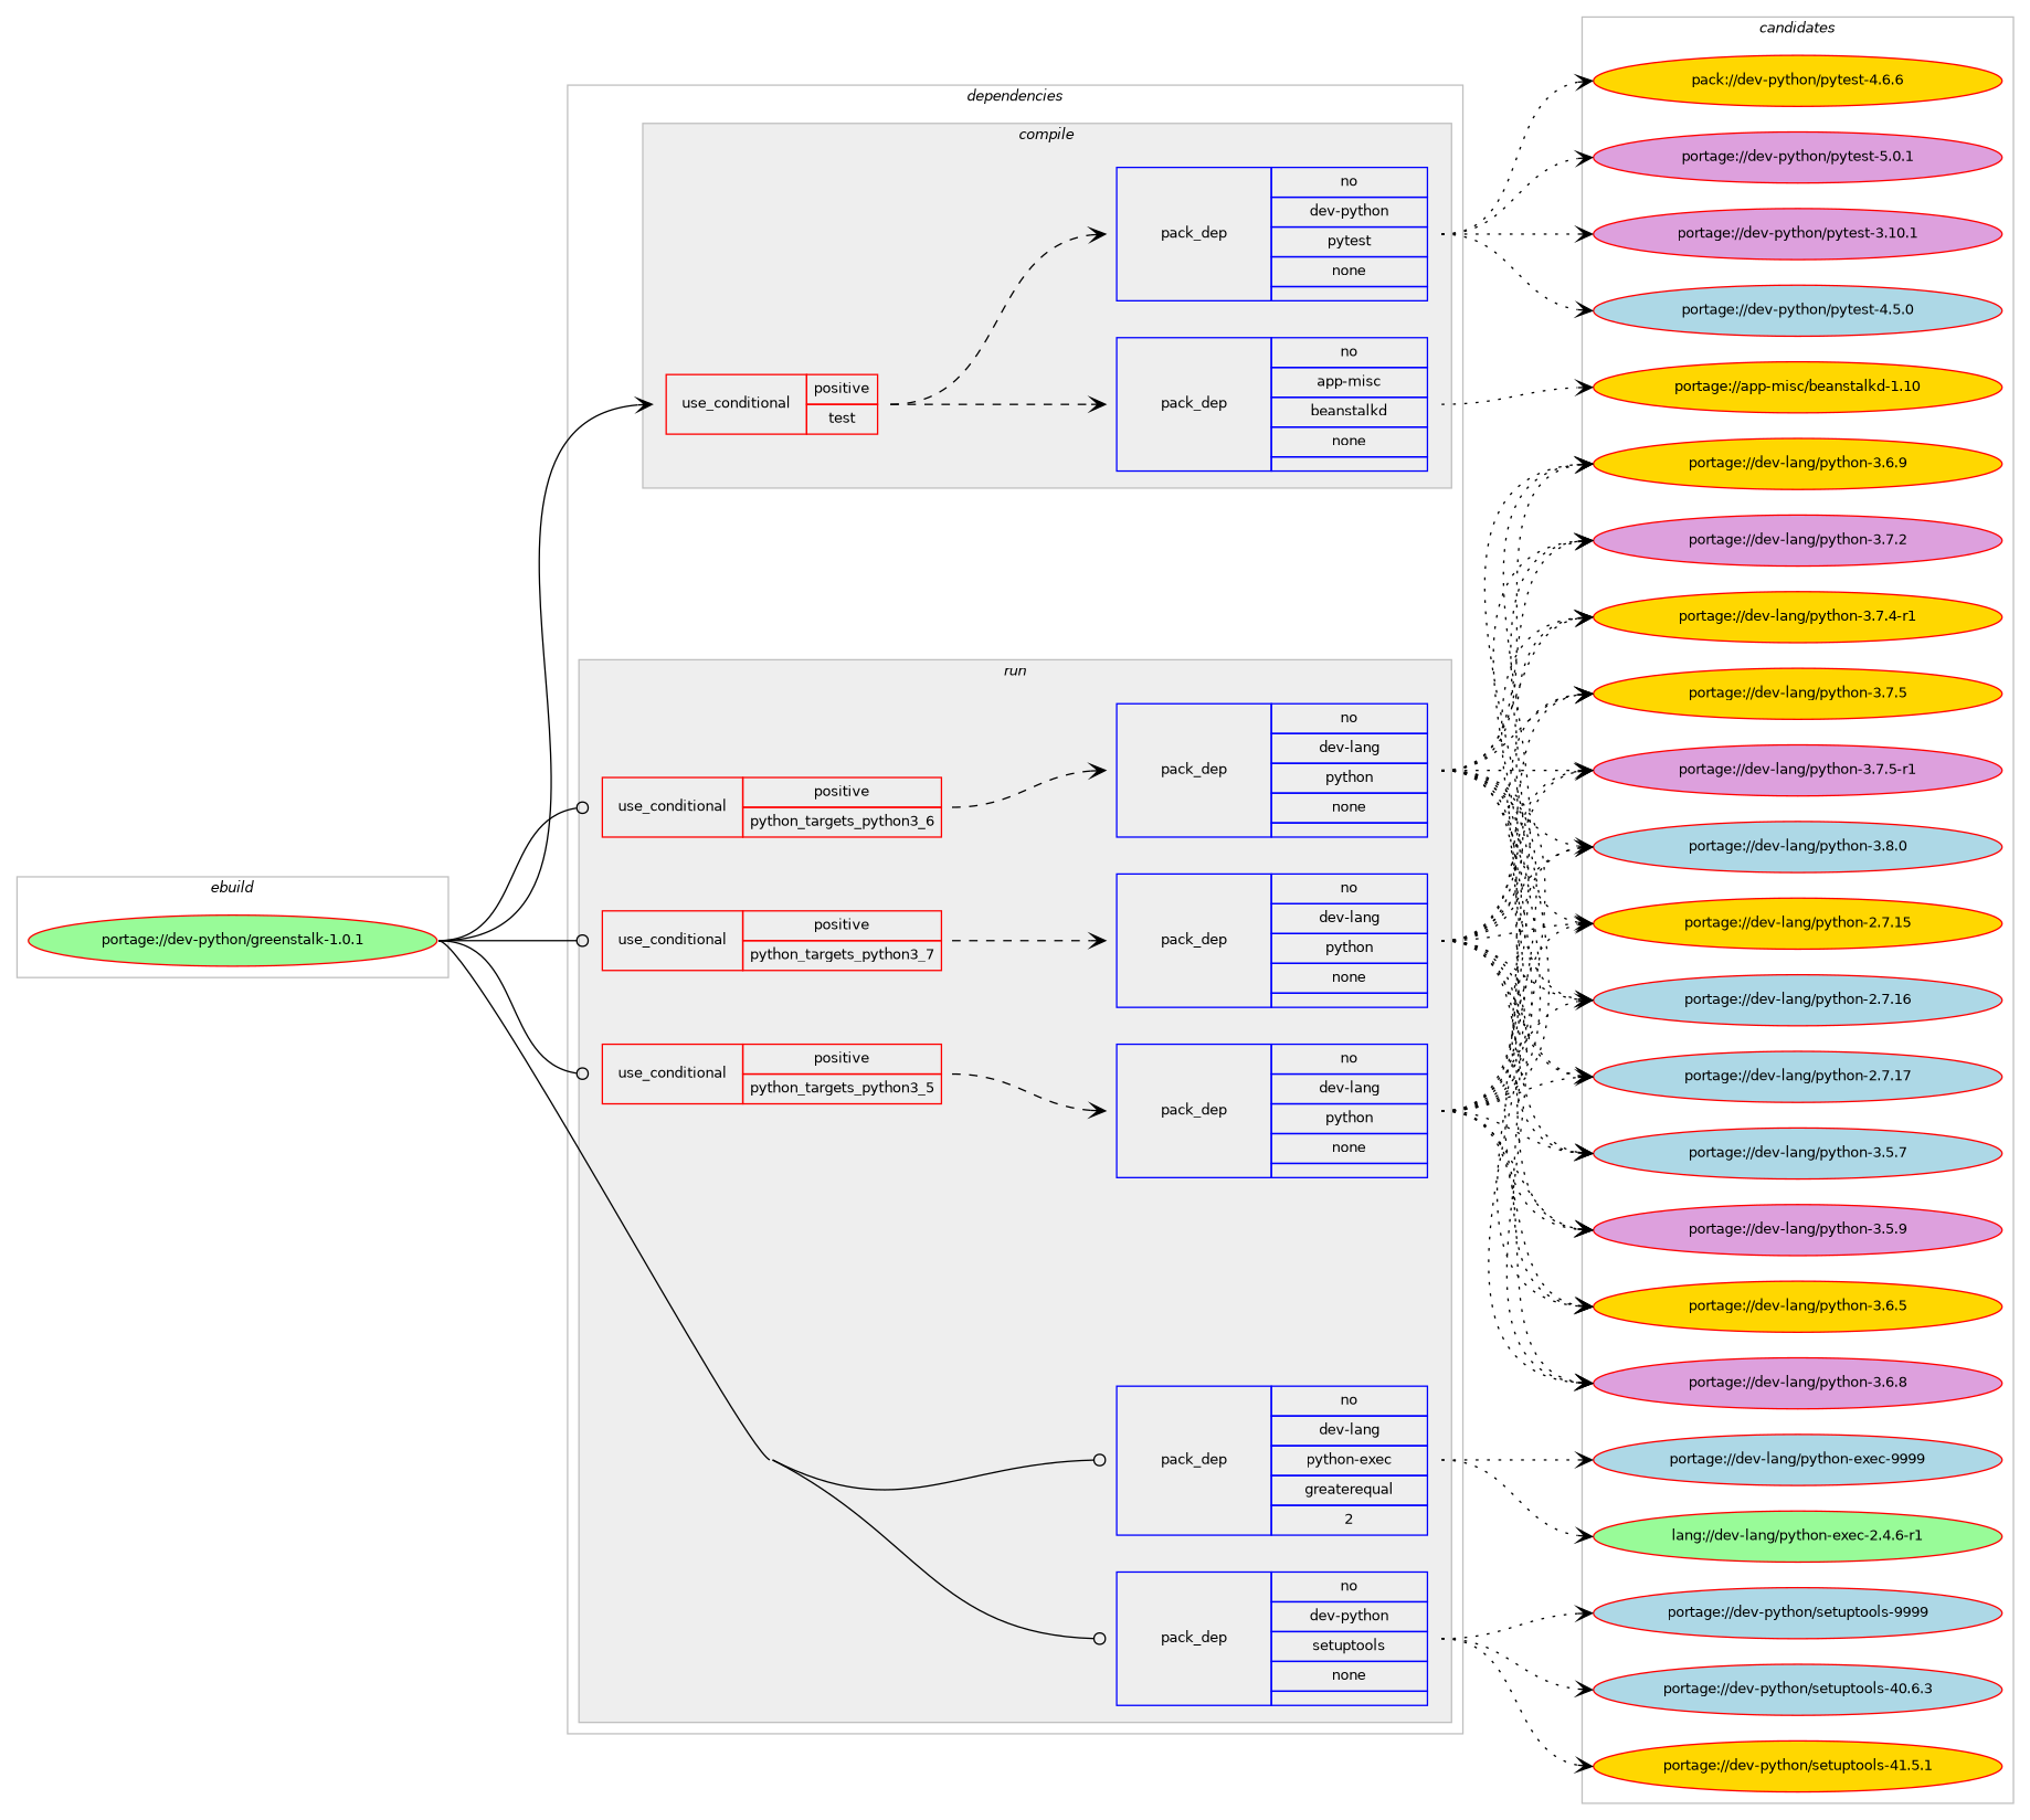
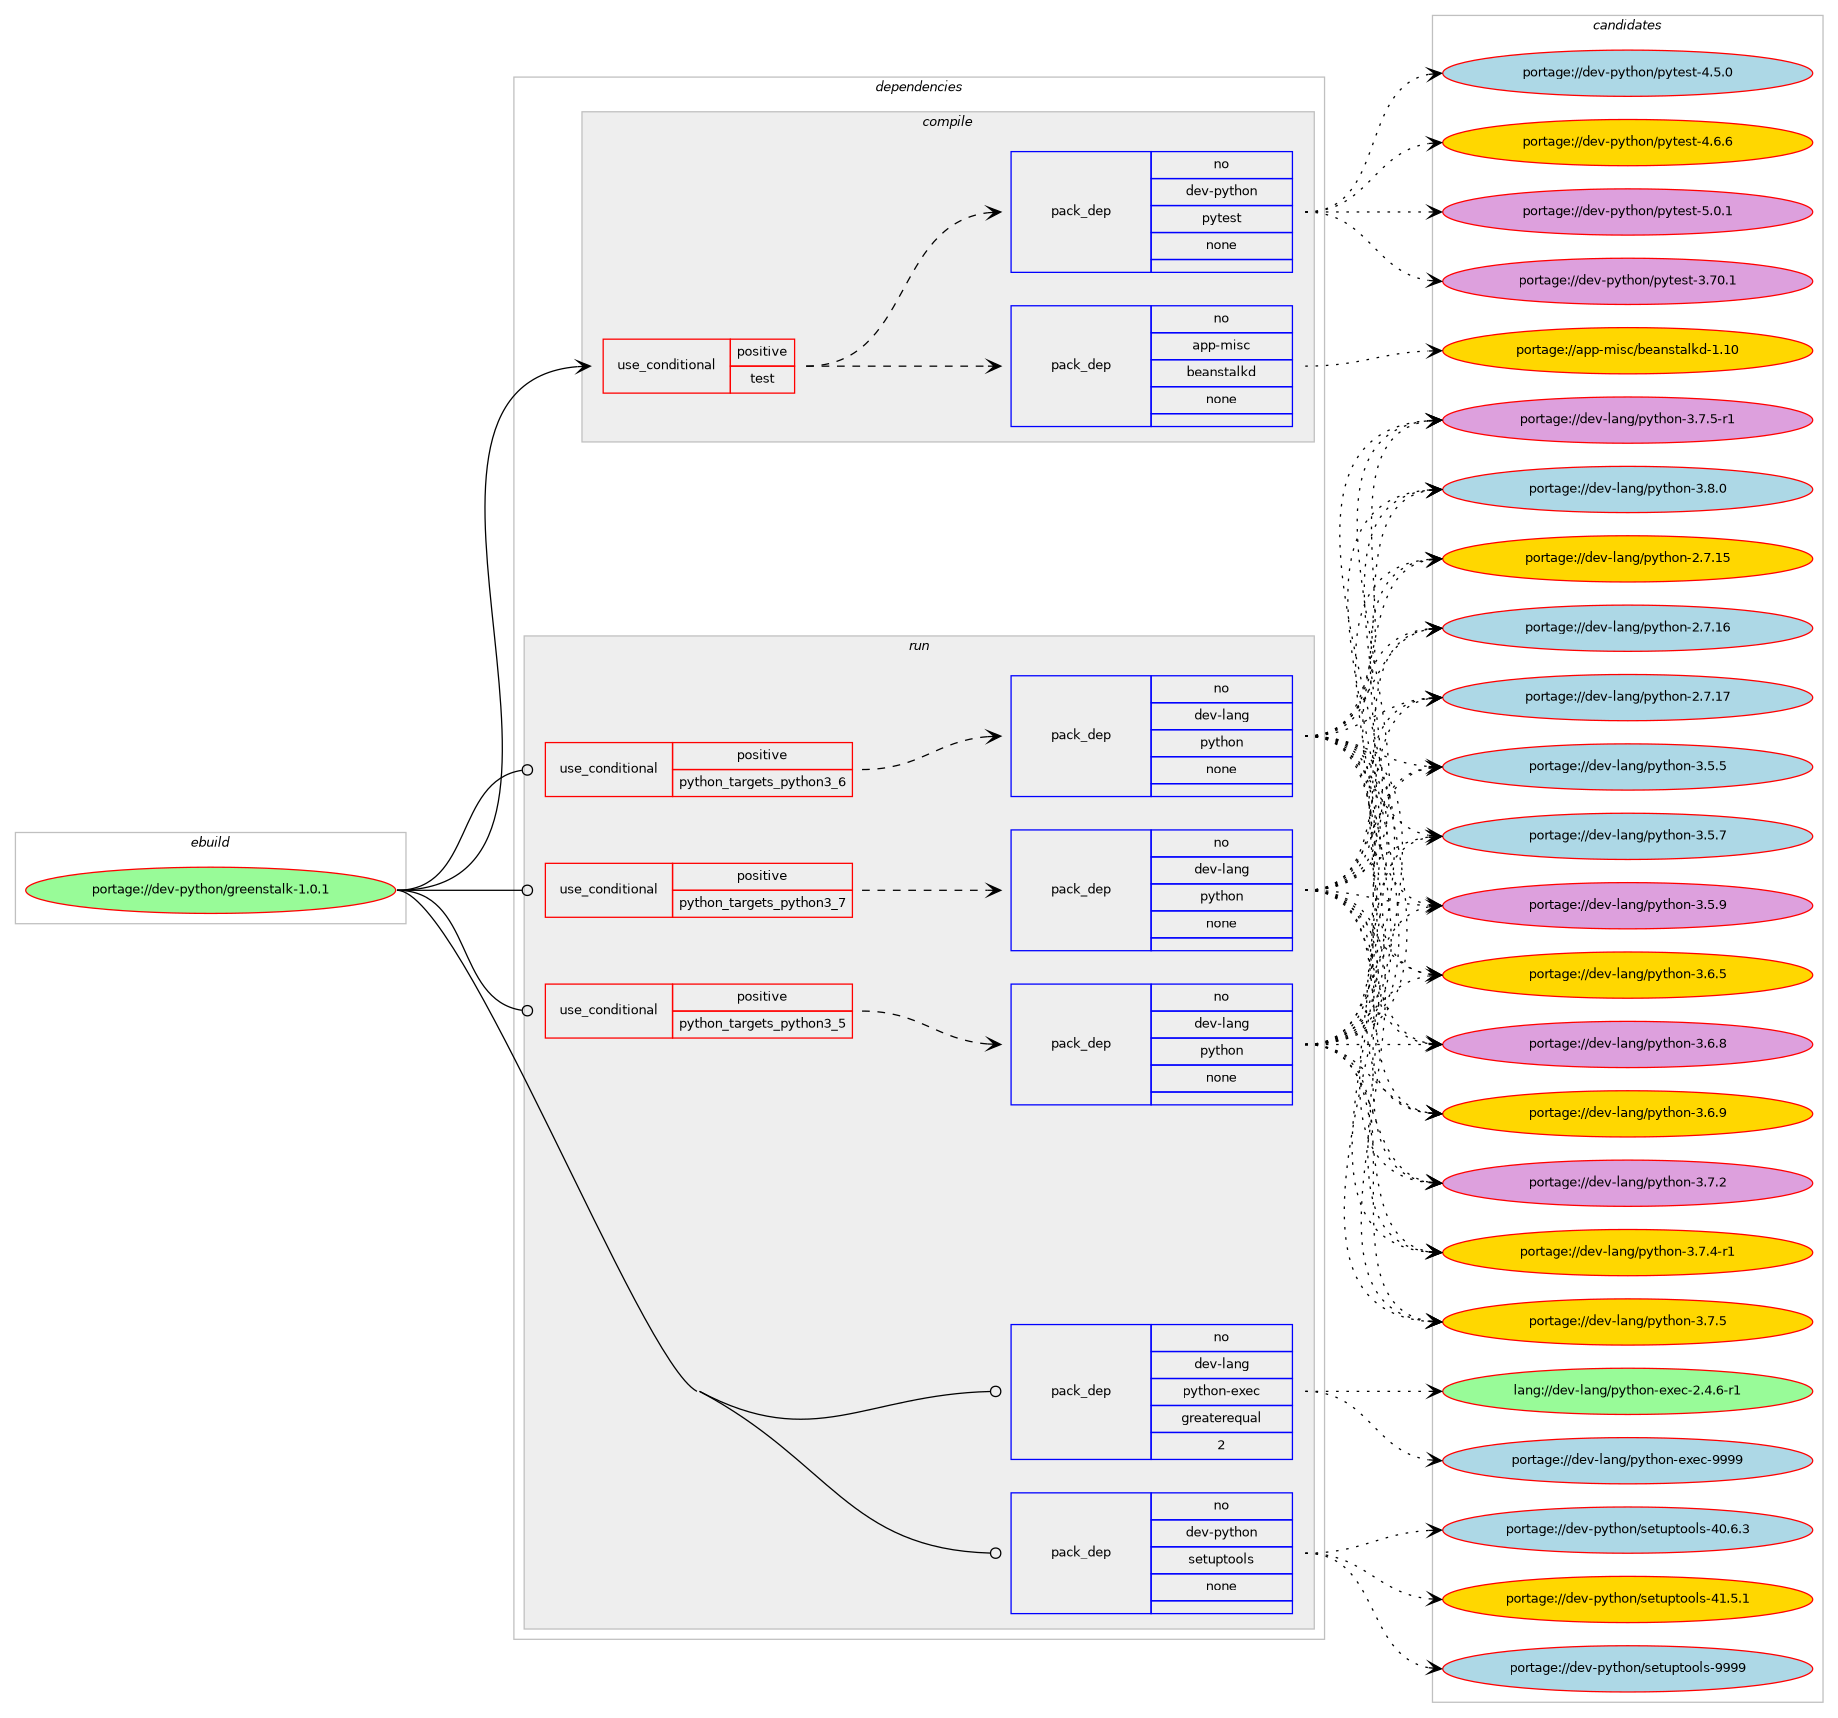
  digraph {
    compound=true
    concentrate=true
    fontname=Helvetica
    fontsize=10
    newrank=true
    rankdir=LR
    ranksep=1.5
    node [color=red fontname=Helvetica fontsize=10 style=filled]
    edge [arrowhead=vee headport=w style=dotted tailport=e weight=100]
    n1 [fillcolor=palegreen label="portage://dev-python/greenstalk-1.0.1" width=4]
    n2 [color=blue label=<<TABLE BORDER="0" CELLBORDER="1" CELLSPACING="0" CELLPADDING="4" WIDTH="220"><TR><TD ROWSPAN="6" CELLPADDING="30">pack_dep</TD></TR><TR><TD WIDTH="110">no</TD></TR><TR><TD>app-misc</TD></TR><TR><TD>beanstalkd</TD></TR><TR><TD>none</TD></TR><TR><TD></TD></TR></TABLE>> shape=none style=""]
    n3 [color=blue label=<<TABLE BORDER="0" CELLBORDER="1" CELLSPACING="0" CELLPADDING="4" WIDTH="220"><TR><TD ROWSPAN="6" CELLPADDING="30">pack_dep</TD></TR><TR><TD WIDTH="110">no</TD></TR><TR><TD>dev-python</TD></TR><TR><TD>pytest</TD></TR><TR><TD>none</TD></TR><TR><TD></TD></TR></TABLE>> shape=none style=""]
    n4 [label=<<TABLE BORDER="0" CELLBORDER="1" CELLSPACING="0" CELLPADDING="4"><TR><TD ROWSPAN="3" CELLPADDING="10">use_conditional</TD></TR><TR><TD>positive</TD></TR><TR><TD>test</TD></TR></TABLE>> shape=none style=""]
    n5 [color=blue label=<<TABLE BORDER="0" CELLBORDER="1" CELLSPACING="0" CELLPADDING="4" WIDTH="220"><TR><TD ROWSPAN="6" CELLPADDING="30">pack_dep</TD></TR><TR><TD WIDTH="110">no</TD></TR><TR><TD>dev-lang</TD></TR><TR><TD>python</TD></TR><TR><TD>none</TD></TR><TR><TD></TD></TR></TABLE>> shape=none style=""]
    n6 [label=<<TABLE BORDER="0" CELLBORDER="1" CELLSPACING="0" CELLPADDING="4"><TR><TD ROWSPAN="3" CELLPADDING="10">use_conditional</TD></TR><TR><TD>positive</TD></TR><TR><TD>python_targets_python3_5</TD></TR></TABLE>> shape=none style=""]
    n7 [color=blue label=<<TABLE BORDER="0" CELLBORDER="1" CELLSPACING="0" CELLPADDING="4" WIDTH="220"><TR><TD ROWSPAN="6" CELLPADDING="30">pack_dep</TD></TR><TR><TD WIDTH="110">no</TD></TR><TR><TD>dev-lang</TD></TR><TR><TD>python</TD></TR><TR><TD>none</TD></TR><TR><TD></TD></TR></TABLE>> shape=none style=""]
    n8 [label=<<TABLE BORDER="0" CELLBORDER="1" CELLSPACING="0" CELLPADDING="4"><TR><TD ROWSPAN="3" CELLPADDING="10">use_conditional</TD></TR><TR><TD>positive</TD></TR><TR><TD>python_targets_python3_6</TD></TR></TABLE>> shape=none style=""]
    n9 [color=blue label=<<TABLE BORDER="0" CELLBORDER="1" CELLSPACING="0" CELLPADDING="4" WIDTH="220"><TR><TD ROWSPAN="6" CELLPADDING="30">pack_dep</TD></TR><TR><TD WIDTH="110">no</TD></TR><TR><TD>dev-lang</TD></TR><TR><TD>python</TD></TR><TR><TD>none</TD></TR><TR><TD></TD></TR></TABLE>> shape=none style=""]
    n10 [label=<<TABLE BORDER="0" CELLBORDER="1" CELLSPACING="0" CELLPADDING="4"><TR><TD ROWSPAN="3" CELLPADDING="10">use_conditional</TD></TR><TR><TD>positive</TD></TR><TR><TD>python_targets_python3_7</TD></TR></TABLE>> shape=none style=""]
    n11 [color=blue label=<<TABLE BORDER="0" CELLBORDER="1" CELLSPACING="0" CELLPADDING="4" WIDTH="220"><TR><TD ROWSPAN="6" CELLPADDING="30">pack_dep</TD></TR><TR><TD WIDTH="110">no</TD></TR><TR><TD>dev-lang</TD></TR><TR><TD>python-exec</TD></TR><TR><TD>greaterequal</TD></TR><TR><TD>2</TD></TR></TABLE>> shape=none style=""]
    n12 [color=blue label=<<TABLE BORDER="0" CELLBORDER="1" CELLSPACING="0" CELLPADDING="4" WIDTH="220"><TR><TD ROWSPAN="6" CELLPADDING="30">pack_dep</TD></TR><TR><TD WIDTH="110">no</TD></TR><TR><TD>dev-python</TD></TR><TR><TD>setuptools</TD></TR><TR><TD>none</TD></TR><TR><TD></TD></TR></TABLE>> shape=none style=""]
    n13 [fillcolor=gold label="portage://app-misc/beanstalkd-1.10" width=4]
-   n14 [fillcolor=plum label="portage://dev-python/pytest-3.10.1" width=4]
+   n14 [fillcolor=plum label="portage://dev-python/pytest-3.70.1" width=4]
    n15 [fillcolor=lightblue label="portage://dev-python/pytest-4.5.0" width=4]
-   n16 [fillcolor=gold label="pack://dev-python/pytest-4.6.6" width=4]
+   n16 [fillcolor=gold label="portage://dev-python/pytest-4.6.6" width=4]
    n17 [fillcolor=plum label="portage://dev-python/pytest-5.0.1" width=4]
    n18 [fillcolor=gold label="portage://dev-lang/python-2.7.15" width=4]
    n19 [fillcolor=lightblue label="portage://dev-lang/python-2.7.16" width=4]
    n20 [fillcolor=lightblue label="portage://dev-lang/python-2.7.17" width=4]
+   n21 [fillcolor=lightblue label="portage://dev-lang/python-3.5.5" width=4]
    n22 [fillcolor=lightblue label="portage://dev-lang/python-3.5.7" width=4]
    n23 [fillcolor=plum label="portage://dev-lang/python-3.5.9" width=4]
    n24 [fillcolor=gold label="portage://dev-lang/python-3.6.5" width=4]
    n25 [fillcolor=plum label="portage://dev-lang/python-3.6.8" width=4]
    n26 [fillcolor=gold label="portage://dev-lang/python-3.6.9" width=4]
    n27 [fillcolor=plum label="portage://dev-lang/python-3.7.2" width=4]
    n28 [fillcolor=gold label="portage://dev-lang/python-3.7.4-r1" width=4]
    n29 [fillcolor=gold label="portage://dev-lang/python-3.7.5" width=4]
    n30 [fillcolor=plum label="portage://dev-lang/python-3.7.5-r1" width=4]
    n31 [fillcolor=lightblue label="portage://dev-lang/python-3.8.0" width=4]
    n32 [fillcolor=palegreen label="lang://dev-lang/python-exec-2.4.6-r1" width=4]
    n33 [fillcolor=lightblue label="portage://dev-lang/python-exec-9999" width=4]
    n34 [fillcolor=lightblue label="portage://dev-python/setuptools-40.6.3" width=4]
    n35 [fillcolor=gold label="portage://dev-python/setuptools-41.5.1" width=4]
    n36 [fillcolor=lightblue label="portage://dev-python/setuptools-9999" width=4]
    subgraph cluster_1 {
      color=gray
      label=<<i>ebuild</i>>
      rank=same
      n1
    }
    subgraph cluster_2 {
      color=gray
      label=<<i>dependencies</i>>
      subgraph cluster_3 {
        color=gray
        fillcolor="#eeeeee"
        label=<<i>compile</i>>
        style=filled
        subgraph sub_4 {
          color=gray
          fillcolor="#eeeeee"
          label=<<i>compile</i>>
          style=filled
          n4
          subgraph sub_5 {
            color=gray
            fillcolor="#eeeeee"
            label=<<i>compile</i>>
            style=filled
            n2
          }
          subgraph sub_6 {
            color=gray
            fillcolor="#eeeeee"
            label=<<i>compile</i>>
            style=filled
            n3
          }
        }
      }
      subgraph cluster_7 {
        color=gray
        fillcolor="#eeeeee"
        label=<<i>compile and run</i>>
        style=filled
      }
      subgraph cluster_8 {
        color=gray
        fillcolor="#eeeeee"
        label=<<i>run</i>>
        style=filled
        subgraph sub_9 {
          color=gray
          fillcolor="#eeeeee"
          label=<<i>run</i>>
          style=filled
          n6
          subgraph sub_10 {
            color=gray
            fillcolor="#eeeeee"
            label=<<i>run</i>>
            style=filled
            n5
          }
        }
        subgraph sub_11 {
          color=gray
          fillcolor="#eeeeee"
          label=<<i>run</i>>
          style=filled
          n8
          subgraph sub_12 {
            color=gray
            fillcolor="#eeeeee"
            label=<<i>run</i>>
            style=filled
            n7
          }
        }
        subgraph sub_13 {
          color=gray
          fillcolor="#eeeeee"
          label=<<i>run</i>>
          style=filled
          n10
          subgraph sub_14 {
            color=gray
            fillcolor="#eeeeee"
            label=<<i>run</i>>
            style=filled
            n9
          }
        }
        subgraph sub_15 {
          color=gray
          fillcolor="#eeeeee"
          label=<<i>run</i>>
          style=filled
          n11
        }
        subgraph sub_16 {
          color=gray
          fillcolor="#eeeeee"
          label=<<i>run</i>>
          style=filled
          n12
        }
      }
    }
    subgraph cluster_17 {
      color=gray
      label=<<i>candidates</i>>
      rank=same
      subgraph sub_18 {
        color=black
        label=<<i>candidates</i>>
        nodesep=1
        rank=same
        n13
      }
      subgraph sub_19 {
        color=black
        label=<<i>candidates</i>>
        nodesep=1
        rank=same
        n14
        n15
        n16
        n17
      }
      subgraph sub_20 {
        color=black
        label=<<i>candidates</i>>
        nodesep=1
        rank=same
        n18
        n19
        n20
+       n21
        n22
        n23
        n24
        n25
        n26
        n27
        n28
        n29
        n30
        n31
      }
      subgraph sub_21 {
        color=black
        label=<<i>candidates</i>>
        nodesep=1
        rank=same
        n18
        n19
        n20
+       n21
        n22
        n23
        n24
        n25
        n26
        n27
        n28
        n29
        n30
        n31
      }
      subgraph sub_22 {
        color=black
        label=<<i>candidates</i>>
        nodesep=1
        rank=same
        n18
        n19
        n20
+       n21
        n22
        n23
        n24
        n25
        n26
        n27
        n28
        n29
        n30
        n31
      }
      subgraph sub_23 {
        color=black
        label=<<i>candidates</i>>
        nodesep=1
        rank=same
        n32
        n33
      }
      subgraph sub_24 {
        color=black
        label=<<i>candidates</i>>
        nodesep=1
        rank=same
        n34
        n35
        n36
      }
    }
    n1 -> n4 [style=solid weight=20]
    n1 -> n6 [arrowhead=odot style=solid weight=20]
    n1 -> n8 [arrowhead=odot style=solid weight=20]
    n1 -> n10 [arrowhead=odot style=solid weight=20]
    n1 -> n11 [arrowhead=odot style=solid weight=20]
    n1 -> n12 [arrowhead=odot style=solid weight=20]
    n2 -> n13
    n3 -> n14
    n3 -> n15
    n3 -> n16
    n3 -> n17
    n4 -> n2 [style=dashed weight=20]
    n4 -> n3 [style=dashed weight=20]
    n5 -> n18
    n5 -> n19
    n5 -> n20
+   n5 -> n21
    n5 -> n22
    n5 -> n23
    n5 -> n24
    n5 -> n25
    n5 -> n26
    n5 -> n27
    n5 -> n28
    n5 -> n29
    n5 -> n30
    n5 -> n31
    n6 -> n5 [style=dashed weight=20]
    n7 -> n18
    n7 -> n19
    n7 -> n20
+   n7 -> n21
    n7 -> n22
    n7 -> n23
    n7 -> n24
    n7 -> n25
    n7 -> n26
    n7 -> n27
    n7 -> n28
    n7 -> n29
    n7 -> n30
    n7 -> n31
    n8 -> n7 [style=dashed weight=20]
    n9 -> n18
    n9 -> n19
    n9 -> n20
+   n9 -> n21
    n9 -> n22
    n9 -> n23
    n9 -> n24
    n9 -> n25
    n9 -> n26
    n9 -> n27
    n9 -> n28
    n9 -> n29
    n9 -> n30
    n9 -> n31
    n10 -> n9 [style=dashed weight=20]
    n11 -> n32
    n11 -> n33
    n12 -> n34
    n12 -> n35
    n12 -> n36
  }
